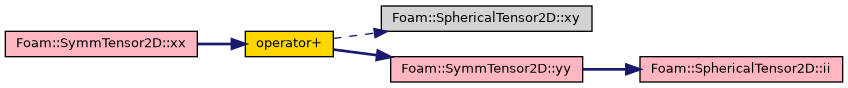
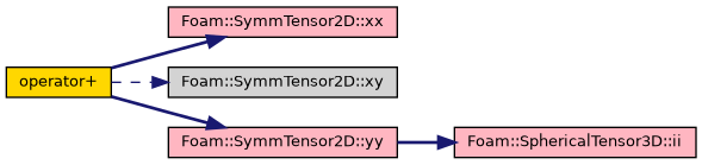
  digraph {
    rankdir=LR
    node [color=black fillcolor=lightpink fontname=Helvetica fontsize=10 shape=record style=filled]
    edge [color=midnightblue fontname=Helvetica fontsize=10 labelfontname=Helvetica labelfontsize=10 style=bold]
    n1 [fillcolor=gold fontcolor=black height=0.2 label="operator+" width=0.4]
    n2 [height=0.2 label="Foam::SymmTensor2D::xx" width=0.4]
-   n3 [fillcolor=lightgrey height=0.2 label="Foam::SphericalTensor2D::xy" width=0.4]
+   n3 [fillcolor=lightgrey height=0.2 label="Foam::SymmTensor2D::xy" width=0.4]
    n4 [height=0.2 label="Foam::SymmTensor2D::yy" width=0.4]
-   n5 [height=0.2 label="Foam::SphericalTensor2D::ii" width=0.4]
-   n2 -> n1
+   n5 [height=0.2 label="Foam::SphericalTensor3D::ii" width=0.4]
+   n1 -> n2
    n1 -> n3 [style=dashed]
    n1 -> n4
    n4 -> n5
  }
